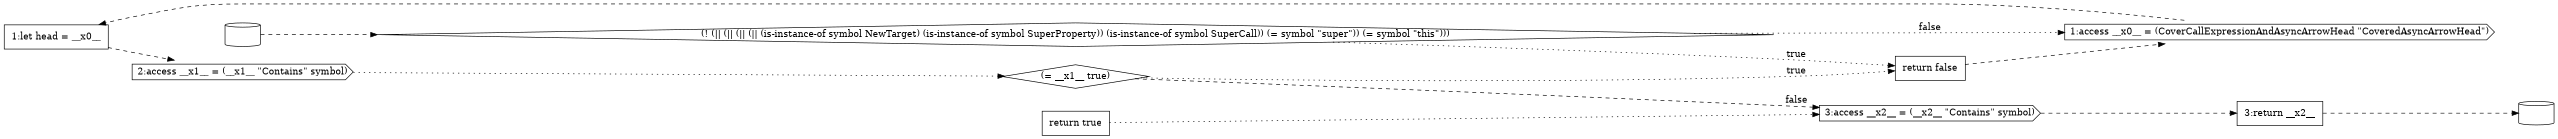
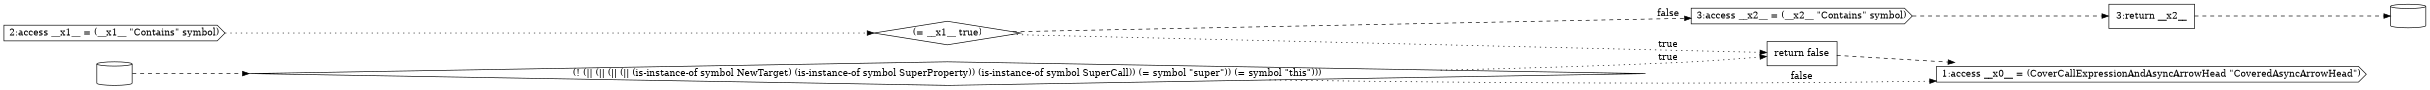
  digraph {
    rankdir=LR
    node [color=black fillcolor=white shape=none style=filled]
    edge [color=black style=dashed]
-   n1 [label=<<font color="black">     <table border="0" cellborder="1" cellspacing="0" cellpadding="10">       <tr><td align="left">1:let head = __x0__</td></tr>     </table>   </font>> margin=0]
    n2 [label=<<font color="black">2:access __x1__ = (__x1__ &quot;Contains&quot; symbol)</font>> shape=cds]
    n3 [label=<<font color="black">(= __x1__ true)</font>> shape=diamond]
    n4 [label=<<font color="black">1:access __x0__ = (CoverCallExpressionAndAsyncArrowHead &quot;CoveredAsyncArrowHead&quot;)</font>> shape=cds]
    n5 [label=" " shape=cylinder]
    n6 [label=<<font color="black">(! (|| (|| (|| (|| (is-instance-of symbol NewTarget) (is-instance-of symbol SuperProperty)) (is-instance-of symbol SuperCall)) (= symbol &quot;super&quot;)) (= symbol &quot;this&quot;)))</font>> shape=diamond]
    n7 [label=<<font color="black">     <table border="0" cellborder="1" cellspacing="0" cellpadding="10">       <tr><td align="left">return false</td></tr>     </table>   </font>> margin=0]
    n8 [label=<<font color="black">3:access __x2__ = (__x2__ &quot;Contains&quot; symbol)</font>> shape=cds]
    n9 [label=<<font color="black">     <table border="0" cellborder="1" cellspacing="0" cellpadding="10">       <tr><td align="left">3:return __x2__</td></tr>     </table>   </font>> margin=0]
-   n10 [label=<<font color="black">     <table border="0" cellborder="1" cellspacing="0" cellpadding="10">       <tr><td align="left">return true</td></tr>     </table>   </font>> margin=0]
    n11 [label=" " shape=cylinder]
-   n1 -> n2
    n2 -> n3 [style=dotted]
    n3 -> n7 [label=<<font color="black">true</font>> style=dotted]
    n3 -> n8 [label=<<font color="black">false</font>>]
-   n4 -> n1
    n5 -> n6
    n6 -> n4 [label=<<font color="black">false</font>> style=dotted]
    n6 -> n7 [label=<<font color="black">true</font>> style=dotted]
    n7 -> n4
    n8 -> n9
    n9 -> n11
-   n10 -> n8 [style=dotted]
  }
